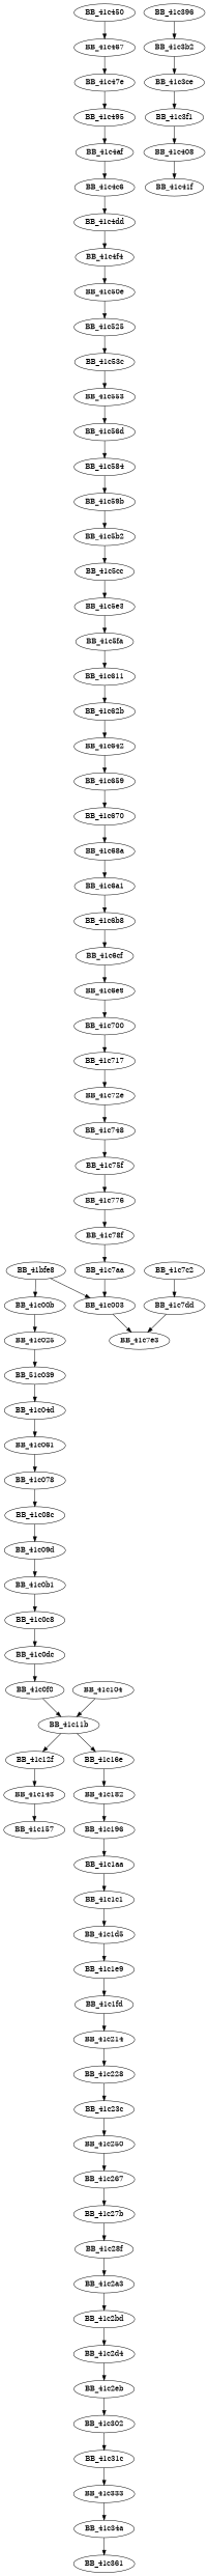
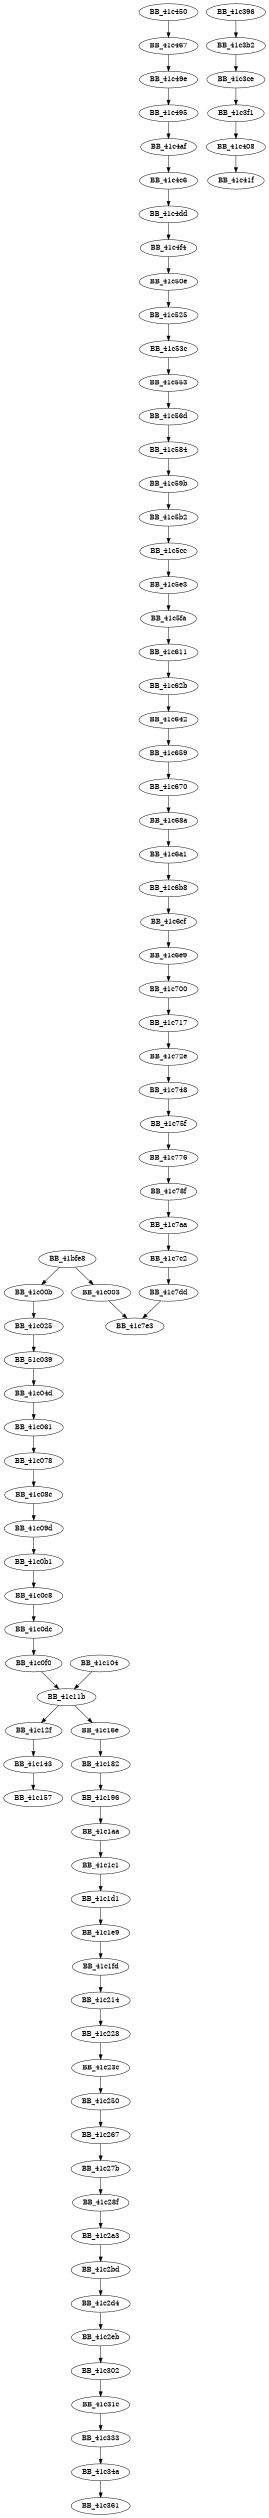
  digraph {
    BB_41bfe8
    BB_41c003
    BB_41c00b
    BB_41c7e3
    BB_41c025
    n6 [label=BB_51c039]
    BB_41c04d
    BB_41c061
    BB_41c078
    BB_41c08c
    BB_41c09d
    BB_41c0b1
    BB_41c0c8
    BB_41c0dc
    BB_41c0f0
    BB_41c11b
    BB_41c104
    BB_41c12f
    BB_41c16e
    BB_41c143
    BB_41c157
    BB_41c182
    BB_41c196
    BB_41c1aa
    BB_41c1c1
-   BB_41c1d5
+   BB_41c1d5 [label=BB_41c1d1]
    BB_41c1e9
    BB_41c1fd
    BB_41c214
    BB_41c228
    BB_41c23c
    BB_41c250
    BB_41c267
    BB_41c27b
    BB_41c28f
    BB_41c2a3
    BB_41c2bd
    BB_41c2d4
    BB_41c2eb
    BB_41c302
    BB_41c31c
    BB_41c333
    BB_41c34a
    BB_41c361
    BB_41c396
    BB_41c3b2
    BB_41c3ce
    BB_41c3f1
    BB_41c408
    BB_41c41f
    BB_41c450
    BB_41c467
-   BB_41c47e
+   BB_41c47e [label=BB_41c49e]
    BB_41c495
    BB_41c4af
    BB_41c4c6
    BB_41c4dd
    BB_41c4f4
    BB_41c50e
    BB_41c525
    BB_41c53c
    BB_41c553
    BB_41c56d
    BB_41c584
    BB_41c59b
    BB_41c5b2
    BB_41c5cc
    BB_41c5e3
    BB_41c5fa
    BB_41c611
    BB_41c62b
    BB_41c642
    BB_41c659
    BB_41c670
    BB_41c68a
    BB_41c6a1
    BB_41c6b8
    BB_41c6cf
    BB_41c6e9
    BB_41c700
    BB_41c717
    BB_41c72e
    BB_41c748
    BB_41c75f
    BB_41c776
    BB_41c78f
    BB_41c7aa
    BB_41c7c2
    BB_41c7dd
    BB_41bfe8 -> BB_41c003
    BB_41bfe8 -> BB_41c00b
    BB_41c003 -> BB_41c7e3
    BB_41c00b -> BB_41c025
    BB_41c025 -> n6
    n6 -> BB_41c04d
    BB_41c04d -> BB_41c061
    BB_41c061 -> BB_41c078
    BB_41c078 -> BB_41c08c
    BB_41c08c -> BB_41c09d
    BB_41c09d -> BB_41c0b1
    BB_41c0b1 -> BB_41c0c8
    BB_41c0c8 -> BB_41c0dc
    BB_41c0dc -> BB_41c0f0
    BB_41c0f0 -> BB_41c11b
    BB_41c11b -> BB_41c12f
    BB_41c11b -> BB_41c16e
    BB_41c104 -> BB_41c11b
    BB_41c12f -> BB_41c143
    BB_41c16e -> BB_41c182
    BB_41c143 -> BB_41c157
    BB_41c182 -> BB_41c196
    BB_41c196 -> BB_41c1aa
    BB_41c1aa -> BB_41c1c1
    BB_41c1c1 -> BB_41c1d5
    BB_41c1d5 -> BB_41c1e9
    BB_41c1e9 -> BB_41c1fd
    BB_41c1fd -> BB_41c214
    BB_41c214 -> BB_41c228
    BB_41c228 -> BB_41c23c
    BB_41c23c -> BB_41c250
    BB_41c250 -> BB_41c267
    BB_41c267 -> BB_41c27b
    BB_41c27b -> BB_41c28f
    BB_41c28f -> BB_41c2a3
    BB_41c2a3 -> BB_41c2bd
    BB_41c2bd -> BB_41c2d4
    BB_41c2d4 -> BB_41c2eb
    BB_41c2eb -> BB_41c302
    BB_41c302 -> BB_41c31c
    BB_41c31c -> BB_41c333
    BB_41c333 -> BB_41c34a
    BB_41c34a -> BB_41c361
    BB_41c396 -> BB_41c3b2
    BB_41c3b2 -> BB_41c3ce
    BB_41c3ce -> BB_41c3f1
    BB_41c3f1 -> BB_41c408
    BB_41c408 -> BB_41c41f
    BB_41c450 -> BB_41c467
    BB_41c467 -> BB_41c47e
    BB_41c47e -> BB_41c495
    BB_41c495 -> BB_41c4af
    BB_41c4af -> BB_41c4c6
    BB_41c4c6 -> BB_41c4dd
    BB_41c4dd -> BB_41c4f4
    BB_41c4f4 -> BB_41c50e
    BB_41c50e -> BB_41c525
    BB_41c525 -> BB_41c53c
    BB_41c53c -> BB_41c553
    BB_41c553 -> BB_41c56d
    BB_41c56d -> BB_41c584
    BB_41c584 -> BB_41c59b
    BB_41c59b -> BB_41c5b2
    BB_41c5b2 -> BB_41c5cc
    BB_41c5cc -> BB_41c5e3
    BB_41c5e3 -> BB_41c5fa
    BB_41c5fa -> BB_41c611
    BB_41c611 -> BB_41c62b
    BB_41c62b -> BB_41c642
    BB_41c642 -> BB_41c659
    BB_41c659 -> BB_41c670
    BB_41c670 -> BB_41c68a
    BB_41c68a -> BB_41c6a1
    BB_41c6a1 -> BB_41c6b8
    BB_41c6b8 -> BB_41c6cf
    BB_41c6cf -> BB_41c6e9
    BB_41c6e9 -> BB_41c700
    BB_41c700 -> BB_41c717
    BB_41c717 -> BB_41c72e
    BB_41c72e -> BB_41c748
    BB_41c748 -> BB_41c75f
    BB_41c75f -> BB_41c776
    BB_41c776 -> BB_41c78f
    BB_41c78f -> BB_41c7aa
-   BB_41c7aa -> BB_41c003
+   BB_41c7aa -> BB_41c7c2
    BB_41c7c2 -> BB_41c7dd
    BB_41c7dd -> BB_41c7e3
  }
